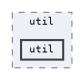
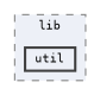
  digraph {
    compound=true
    fontname="DejaVu Sans Mono"
    n1 [color=grey25 fillcolor="#edf0f7" fontname="DejaVu Sans Mono" fontsize=10 height=0.2 label=util shape=box style="filled,bold" width=0.4]
    subgraph cluster_1 {
      bgcolor="#edf0f7"
      fontsize=10
-     label=util
+     label=lib
      pencolor=grey50
      style="filled,dashed"
      n1
    }
  }
